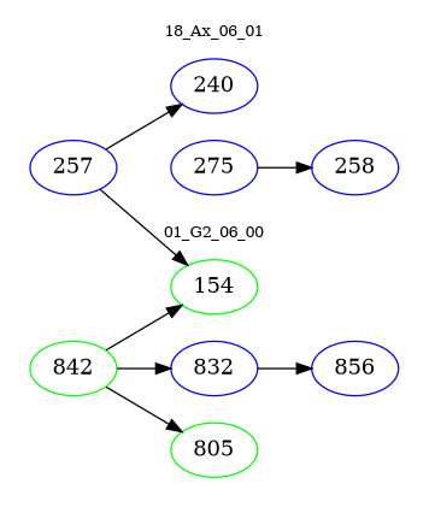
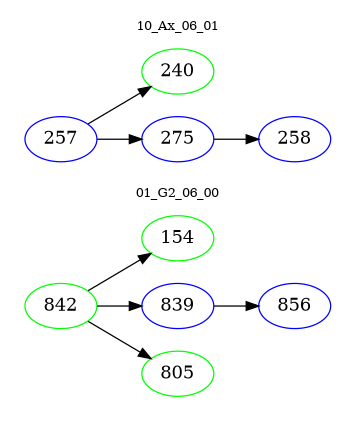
  digraph {
    rankdir=LR
    node [color=blue]
    edge [color=black]
    n1 [label=257]
    n2 [label=275]
-   n3 [label=240]
+   n3 [color=green label=240]
    n4 [label=258]
    n5 [color=green label=842]
    n6 [color=green label=805]
    n7 [color=green label=154]
-   n8 [label=832]
+   n8 [label=839]
    n9 [label=856]
    subgraph cluster_1 {
      color=white
      fontsize=10
-     label="18_Ax_06_01"
+     label="10_Ax_06_01"
      n1
      n2
      n3
      n4
    }
    subgraph cluster_2 {
      color=white
      fontsize=10
      label="01_G2_06_00"
      n5
      n6
      n7
      n8
      n9
    }
-   n1 -> n7
+   n1 -> n2
    n1 -> n3
    n2 -> n4
    n5 -> n6
    n5 -> n7
    n5 -> n8
    n8 -> n9
  }
